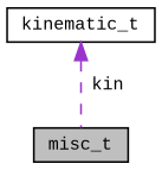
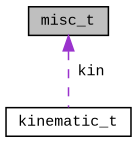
  digraph {
    fontname="Liberation Mono"
    node [color=black fontname="Liberation Mono" fontsize=10 shape=record style=filled]
    n1 [fillcolor=grey75 fontcolor=black height=0.2 label=misc_t width=0.4]
    n2 [fillcolor=white height=0.2 label=kinematic_t width=0.4]
-   n2 -> n1 [color=darkorchid3 dir=back fontname="Liberation Mono" fontsize=10 label=" kin" labelfontname=Helvetica labelfontsize=10 style=dashed]
+   n1 -> n2 [color=darkorchid3 dir=back fontname="Liberation Mono" fontsize=10 label=" kin" labelfontname=Helvetica labelfontsize=10 style=dashed]
  }
